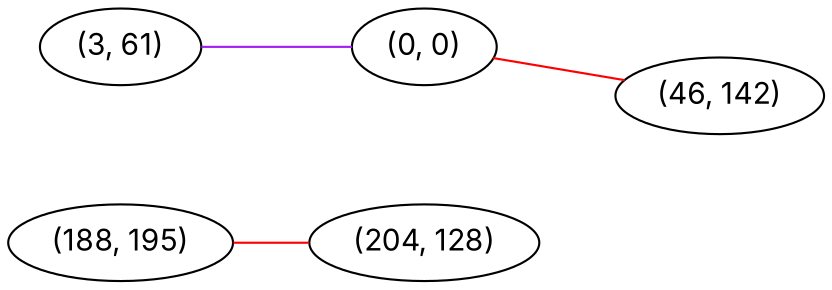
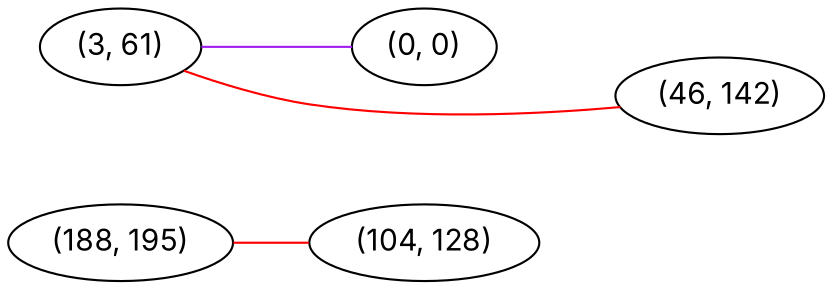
  graph {
    fontname=Inter
    rankdir=LR
    node [fontname=Inter]
    edge [color=red fontname=Inter weight=1]
    n1 [label="(188, 195)"]
-   "(204, 128)"
+   "(204, 128)" [label="(104, 128)"]
    "(3, 61)"
    "(0, 0)"
    "(46, 142)"
    n1 -- "(204, 128)"
    "(3, 61)" -- "(0, 0)" [color=purple weight=4]
-   "(0, 0)" -- "(46, 142)"
+   "(3, 61)" -- "(46, 142)"
  }
